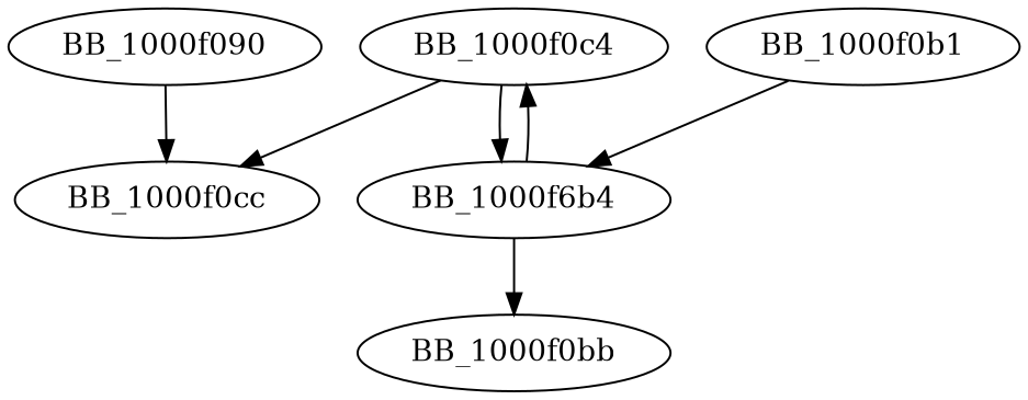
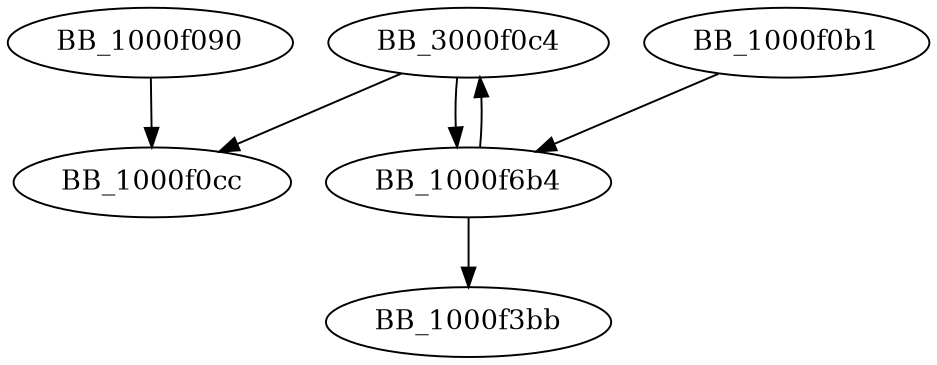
  digraph {
    BB_1000f090
    BB_1000f0cc
    n3 [label=BB_1000f6b4]
    BB_1000f0b1
-   BB_1000f0bb
-   BB_1000f0c4
+   BB_1000f0bb [label=BB_1000f3bb]
+   BB_1000f0c4 [label=BB_3000f0c4]
    BB_1000f090 -> BB_1000f0cc
    n3 -> BB_1000f0bb
    n3 -> BB_1000f0c4
    BB_1000f0b1 -> n3
    BB_1000f0c4 -> BB_1000f0cc
    BB_1000f0c4 -> n3
  }
